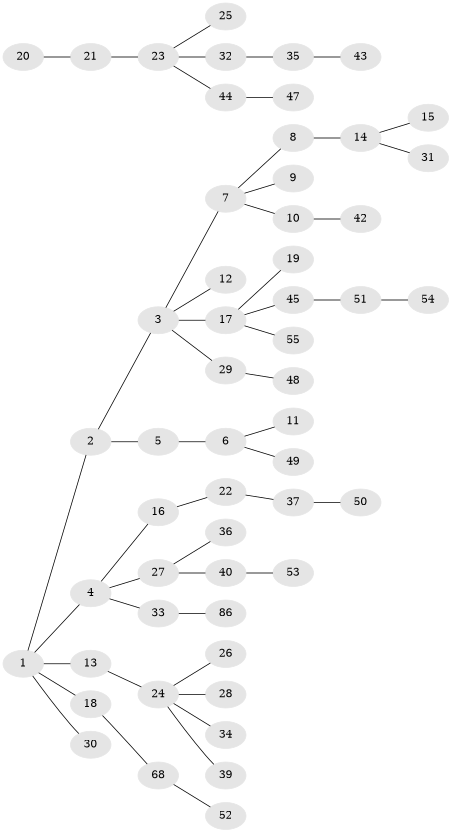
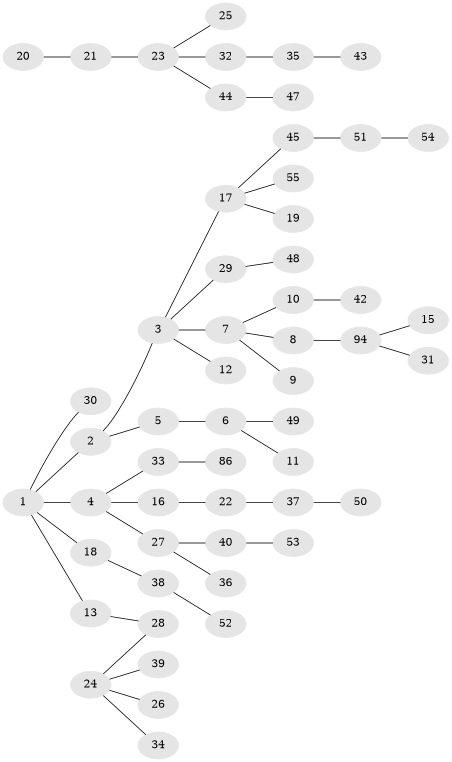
  graph {
    rankdir=LR
    node [color=gray90 style=filled]
    1
    2
    4
    13
    18
    30
    3
    5
    16
    27
    33
    24
-   38 [label=68]
+   38
    7
    12
    17
    29
    6
    8
    9
    10
    19
    45
    55
    48
    22
    36
    40
    n29 [label=86]
    11
    49
-   14
+   14 [label=94]
    42
    15
    31
    20
    21
    26
    28
    34
    39
    37
    51
    52
    23
    25
    32
    44
    50
    35
    47
    53
    43
    54
    1 -- 2
    1 -- 4
    1 -- 13
    1 -- 18
    1 -- 30
    2 -- 3
    2 -- 5
    4 -- 16
    4 -- 27
    4 -- 33
-   13 -- 24
+   13 -- 28
    18 -- 38
    3 -- 7
    3 -- 12
    3 -- 17
    3 -- 29
    5 -- 6
    16 -- 22
    27 -- 36
    27 -- 40
    33 -- n29
    24 -- 26
    24 -- 28
    24 -- 34
    24 -- 39
    38 -- 52
    7 -- 8
    7 -- 9
    7 -- 10
    17 -- 19
    17 -- 45
    17 -- 55
    29 -- 48
    6 -- 11
    6 -- 49
    8 -- 14
    10 -- 42
    45 -- 51
    22 -- 37
    40 -- 53
    14 -- 15
    14 -- 31
    20 -- 21
    21 -- 23
    37 -- 50
    51 -- 54
    23 -- 25
    23 -- 32
    23 -- 44
    32 -- 35
    44 -- 47
    35 -- 43
  }
